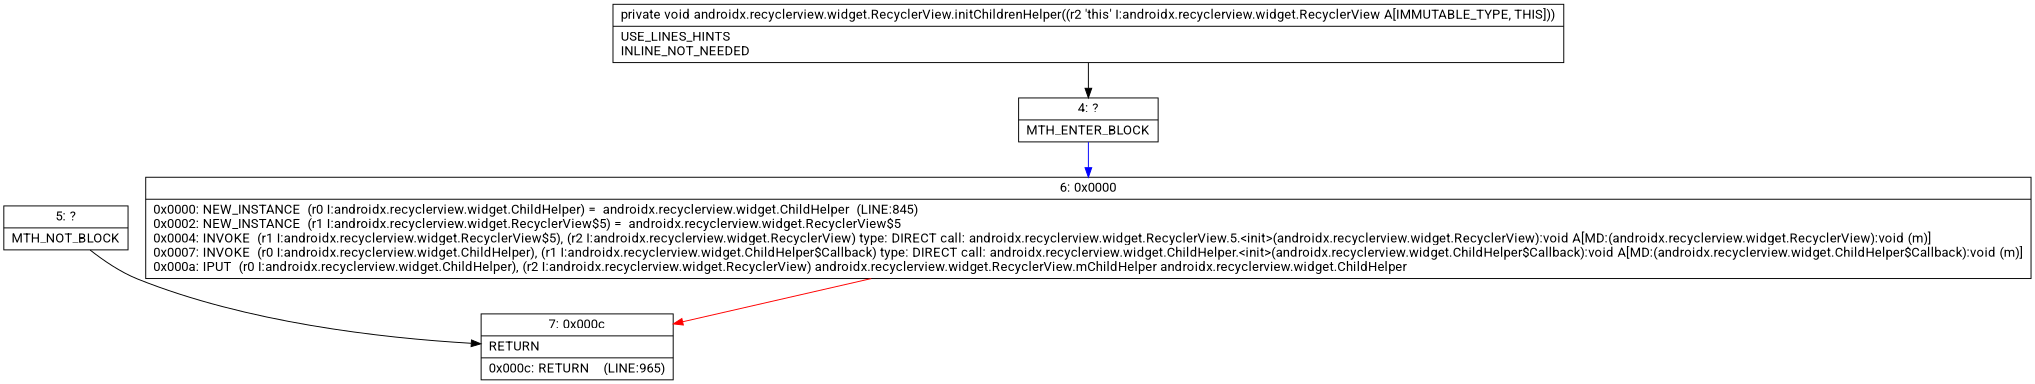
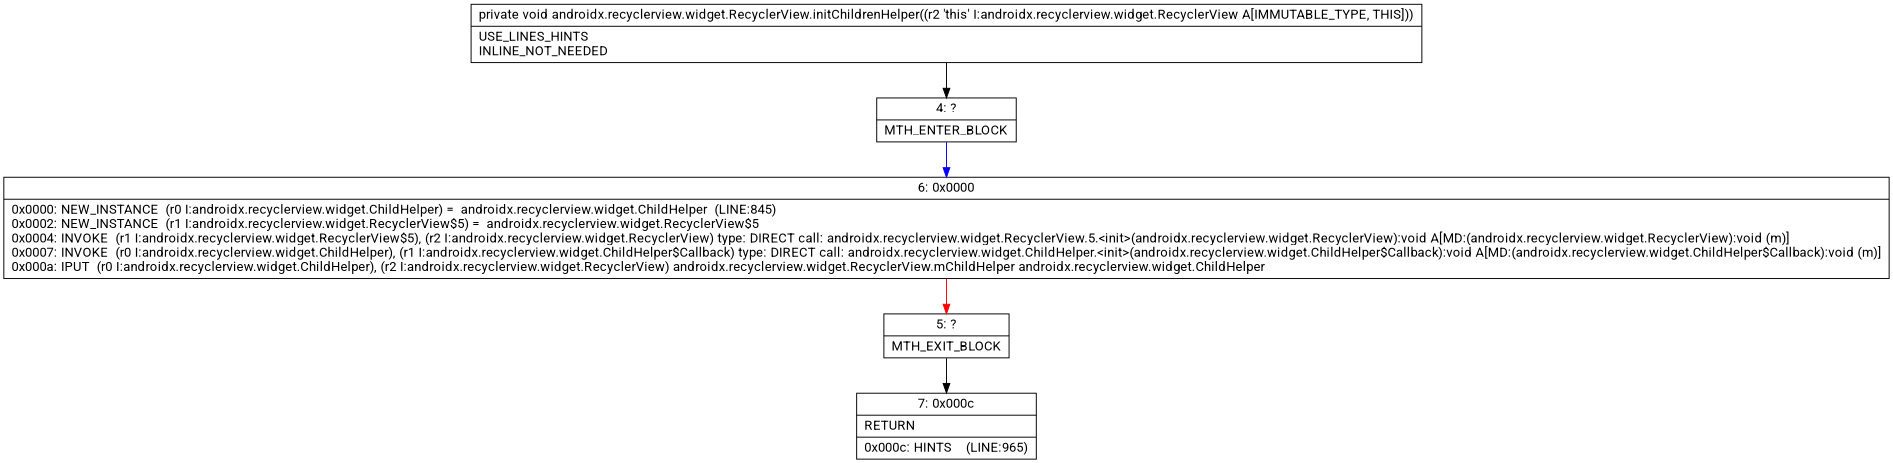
  digraph {
    fontname=Roboto
    node [fontname=Roboto shape=record]
    edge [color=black fontname=Roboto]
    n1 [label="{4\:\ ?|MTH_ENTER_BLOCK\l}"]
    n2 [label="{6\:\ 0x0000|0x0000: NEW_INSTANCE  (r0 I:androidx.recyclerview.widget.ChildHelper) =  androidx.recyclerview.widget.ChildHelper  (LINE:845)\l0x0002: NEW_INSTANCE  (r1 I:androidx.recyclerview.widget.RecyclerView$5) =  androidx.recyclerview.widget.RecyclerView$5 \l0x0004: INVOKE  (r1 I:androidx.recyclerview.widget.RecyclerView$5), (r2 I:androidx.recyclerview.widget.RecyclerView) type: DIRECT call: androidx.recyclerview.widget.RecyclerView.5.\<init\>(androidx.recyclerview.widget.RecyclerView):void A[MD:(androidx.recyclerview.widget.RecyclerView):void (m)]\l0x0007: INVOKE  (r0 I:androidx.recyclerview.widget.ChildHelper), (r1 I:androidx.recyclerview.widget.ChildHelper$Callback) type: DIRECT call: androidx.recyclerview.widget.ChildHelper.\<init\>(androidx.recyclerview.widget.ChildHelper$Callback):void A[MD:(androidx.recyclerview.widget.ChildHelper$Callback):void (m)]\l0x000a: IPUT  (r0 I:androidx.recyclerview.widget.ChildHelper), (r2 I:androidx.recyclerview.widget.RecyclerView) androidx.recyclerview.widget.RecyclerView.mChildHelper androidx.recyclerview.widget.ChildHelper \l}"]
-   n3 [label="{7\:\ 0x000c|RETURN\l|0x000c: RETURN    (LINE:965)\l}"]
-   n4 [label="{5\:\ ?|MTH_NOT_BLOCK\l}"]
+   n3 [label="{7\:\ 0x000c|RETURN\l|0x000c: HINTS    (LINE:965)\l}"]
+   n4 [label="{5\:\ ?|MTH_EXIT_BLOCK\l}"]
    n5 [label="{private void androidx.recyclerview.widget.RecyclerView.initChildrenHelper((r2 'this' I:androidx.recyclerview.widget.RecyclerView A[IMMUTABLE_TYPE, THIS]))  | USE_LINES_HINTS\lINLINE_NOT_NEEDED\l}"]
    n1 -> n2 [color=blue]
-   n2 -> n3 [color=red]
+   n2 -> n4 [color=red]
    n4 -> n3
    n5 -> n1
  }
